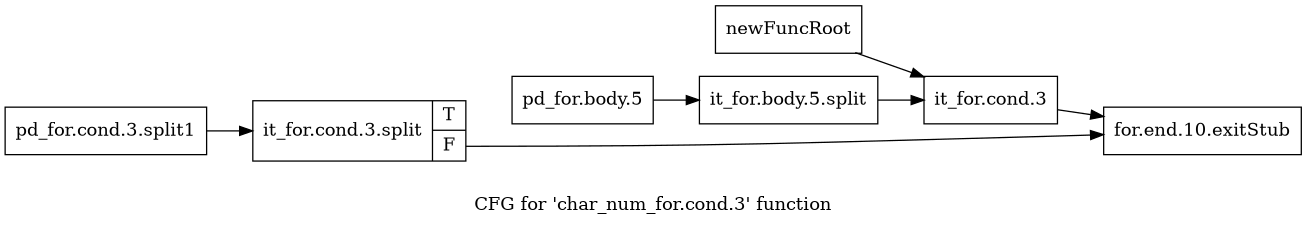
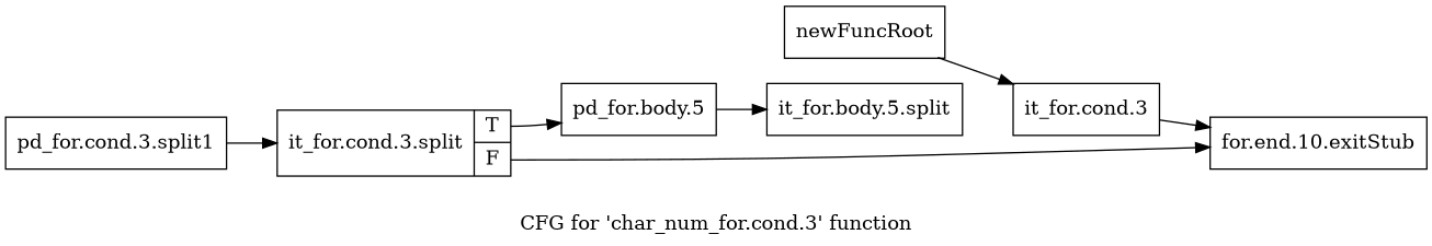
  digraph {
    label="CFG for 'char_num_for.cond.3' function"
    rankdir=LR
    node [shape=record]
    n1 [label="{newFuncRoot}"]
    n2 [label="{it_for.cond.3}"]
    n3 [label="{for.end.10.exitStub}"]
    n4 [label="{pd_for.cond.3.split1}"]
    n5 [label="{it_for.cond.3.split|{<s0>T|<s1>F}}"]
    n6 [label="{pd_for.body.5}"]
    n7 [label="{it_for.body.5.split}"]
    n1 -> n2
    n2 -> n3
    n4 -> n5
    n5 -> n3 [tailport=s1]
+   n5 -> n6 [tailport=s0]
    n6 -> n7
-   n7 -> n2
  }
